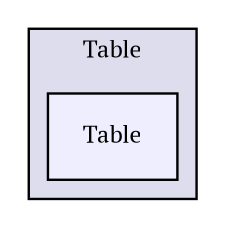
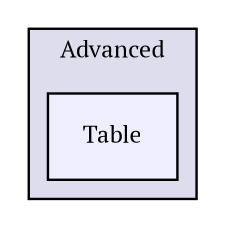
  digraph {
    compound=true
    fontname="PT Serif"
    n1 [fillcolor="#eeeeff" fontname="PT Serif" fontsize=10 label=Table pencolor=black shape=box style=filled color=black]
    subgraph cluster_1 {
      bgcolor="#ddddee"
      fontsize=10
-     label=Table
+     label=Advanced
      pencolor=black
      n1
    }
  }
